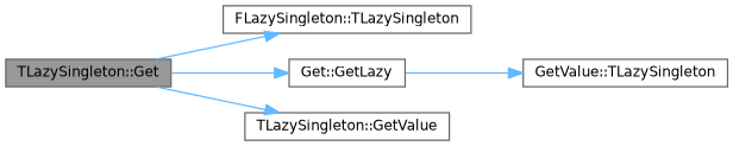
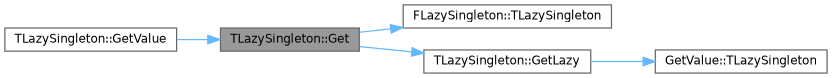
  digraph {
    rankdir=LR
    node [color=grey40 fillcolor=white fontname=Helvetica fontsize=10 shape=box style=filled]
    edge [color=steelblue1 fontname=Helvetica fontsize=10 labelfontname=Helvetica labelfontsize=10 style=solid]
    n1 [color=gray40 fillcolor=grey60 fontcolor=black height=0.2 label="TLazySingleton::Get" width=0.4]
    n2 [height=0.2 label="FLazySingleton::TLazySingleton" width=0.4]
-   n3 [height=0.2 label="Get::GetLazy" width=0.4]
+   n3 [height=0.2 label="TLazySingleton::GetLazy" width=0.4]
    n4 [height=0.2 label="TLazySingleton::GetValue" width=0.4]
    n5 [height=0.2 label="GetValue::TLazySingleton" width=0.4]
    n1 -> n2
    n1 -> n3
-   n1 -> n4
+   n4 -> n1
    n3 -> n5
  }
